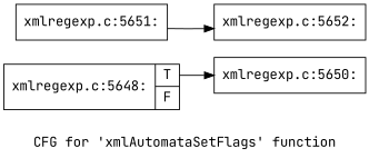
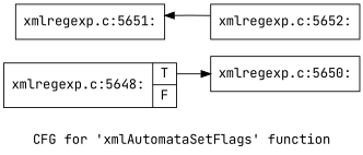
  digraph {
    fontname="JetBrains Mono"
    label="CFG for 'xmlAutomataSetFlags' function"
    rankdir=LR
    node [fontname="JetBrains Mono" shape=record]
    edge [fontname="JetBrains Mono"]
    n1 [label="{xmlregexp.c:5648:|{<s0>T|<s1>F}}"]
    n2 [label="{xmlregexp.c:5650:}"]
    n3 [label="{xmlregexp.c:5651:}"]
    n4 [label="{xmlregexp.c:5652:}"]
    n1 -> n2 [tailport=s0]
-   n3 -> n4
+   n4 -> n3
  }
